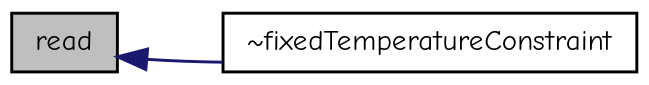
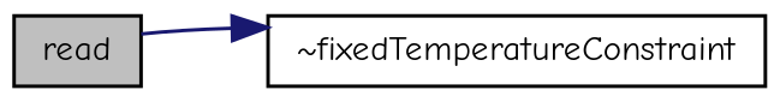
  digraph {
    rankdir=LR
    fontname="Comic Neue"
    node [color=black fontname="Comic Neue" fontsize=10 shape=record]
    n1 [fillcolor=grey75 fontcolor=black height=0.2 label=read style=filled width=0.4]
    n2 [height=0.2 label="~fixedTemperatureConstraint" width=0.4]
-   n1 -> n2 [color=midnightblue dir=back fontname="Comic Neue" fontsize=10 labelfontname=Helvetica labelfontsize=10 style=solid]
+   n2 -> n1 [color=midnightblue dir=back fontname="Comic Neue" fontsize=10 labelfontname=Helvetica labelfontsize=10 style=solid]
  }
